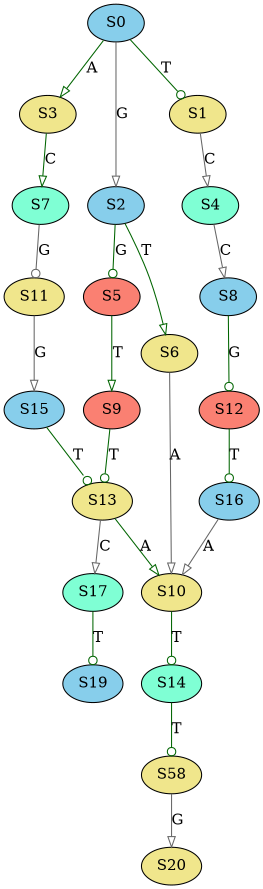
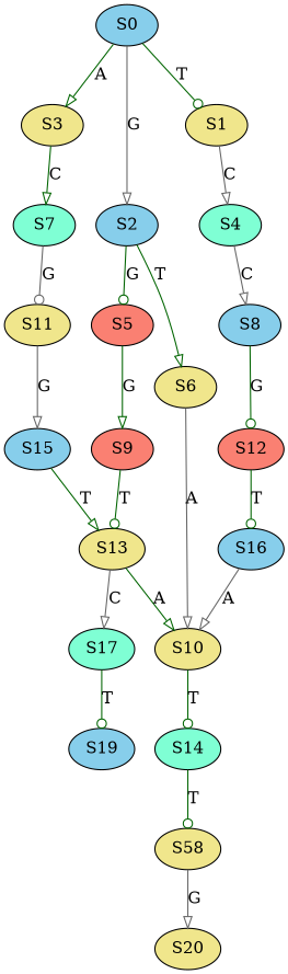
  strict digraph {
    node [fillcolor=khaki style=filled]
    edge [arrowhead=onormal color=darkgreen]
    S0 [fillcolor=skyblue]
    S1
    S2 [fillcolor=skyblue]
    S3
    S4 [fillcolor=aquamarine]
    S5 [fillcolor=salmon]
    S6
    S7 [fillcolor=aquamarine]
    S8 [fillcolor=skyblue]
    S9 [fillcolor=salmon]
    S10
    S11
    S12 [fillcolor=salmon]
    S13
    S14 [fillcolor=aquamarine]
    S15 [fillcolor=skyblue]
    S16 [fillcolor=skyblue]
    S17 [fillcolor=aquamarine]
    n19 [label=S58]
    S19 [fillcolor=skyblue]
    S20
    S0 -> S1 [arrowhead=odot label=T]
    S0 -> S2 [color=gray40 label=G]
    S0 -> S3 [label=A]
    S1 -> S4 [color=gray40 label=C]
    S2 -> S5 [arrowhead=odot label=G]
    S2 -> S6 [label=T]
    S3 -> S7 [label=C]
    S4 -> S8 [color=gray40 label=C]
-   S5 -> S9 [label=T]
+   S5 -> S9 [label=G]
    S6 -> S10 [color=gray40 label=A]
    S7 -> S11 [arrowhead=odot color=gray40 label=G]
    S8 -> S12 [arrowhead=odot label=G]
    S9 -> S13 [arrowhead=odot label=T]
    S10 -> S14 [arrowhead=odot label=T]
    S11 -> S15 [color=gray40 label=G]
    S12 -> S16 [arrowhead=odot label=T]
    S13 -> S10 [label=A]
    S13 -> S17 [color=gray40 label=C]
    S14 -> n19 [arrowhead=odot label=T]
-   S15 -> S13 [arrowhead=odot label=T]
+   S15 -> S13 [label=T]
    S16 -> S10 [color=gray40 label=A]
    S17 -> S19 [arrowhead=odot label=T]
    n19 -> S20 [color=gray40 label=G]
  }
